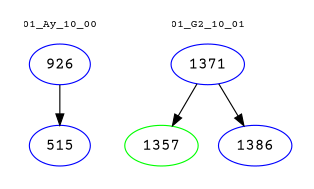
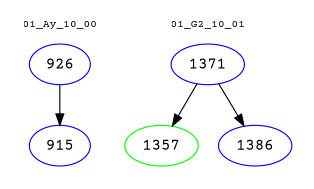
  digraph {
    fontname="Courier Prime"
    node [color=blue fontname="Courier Prime"]
    edge [color=black fontname="Courier Prime"]
    n1 [label=926]
-   n2 [label=515]
+   n2 [label=915]
    n3 [label=1371]
    n4 [color=green label=1357]
    n5 [label=1386]
    subgraph cluster_1 {
      color=white
      fontsize=10
      label="01_Ay_10_00"
      n1
      n2
    }
    subgraph cluster_2 {
      color=white
      fontsize=10
      label="01_G2_10_01"
      n3
      n4
      n5
    }
    n1 -> n2
    n3 -> n4
    n3 -> n5
  }
